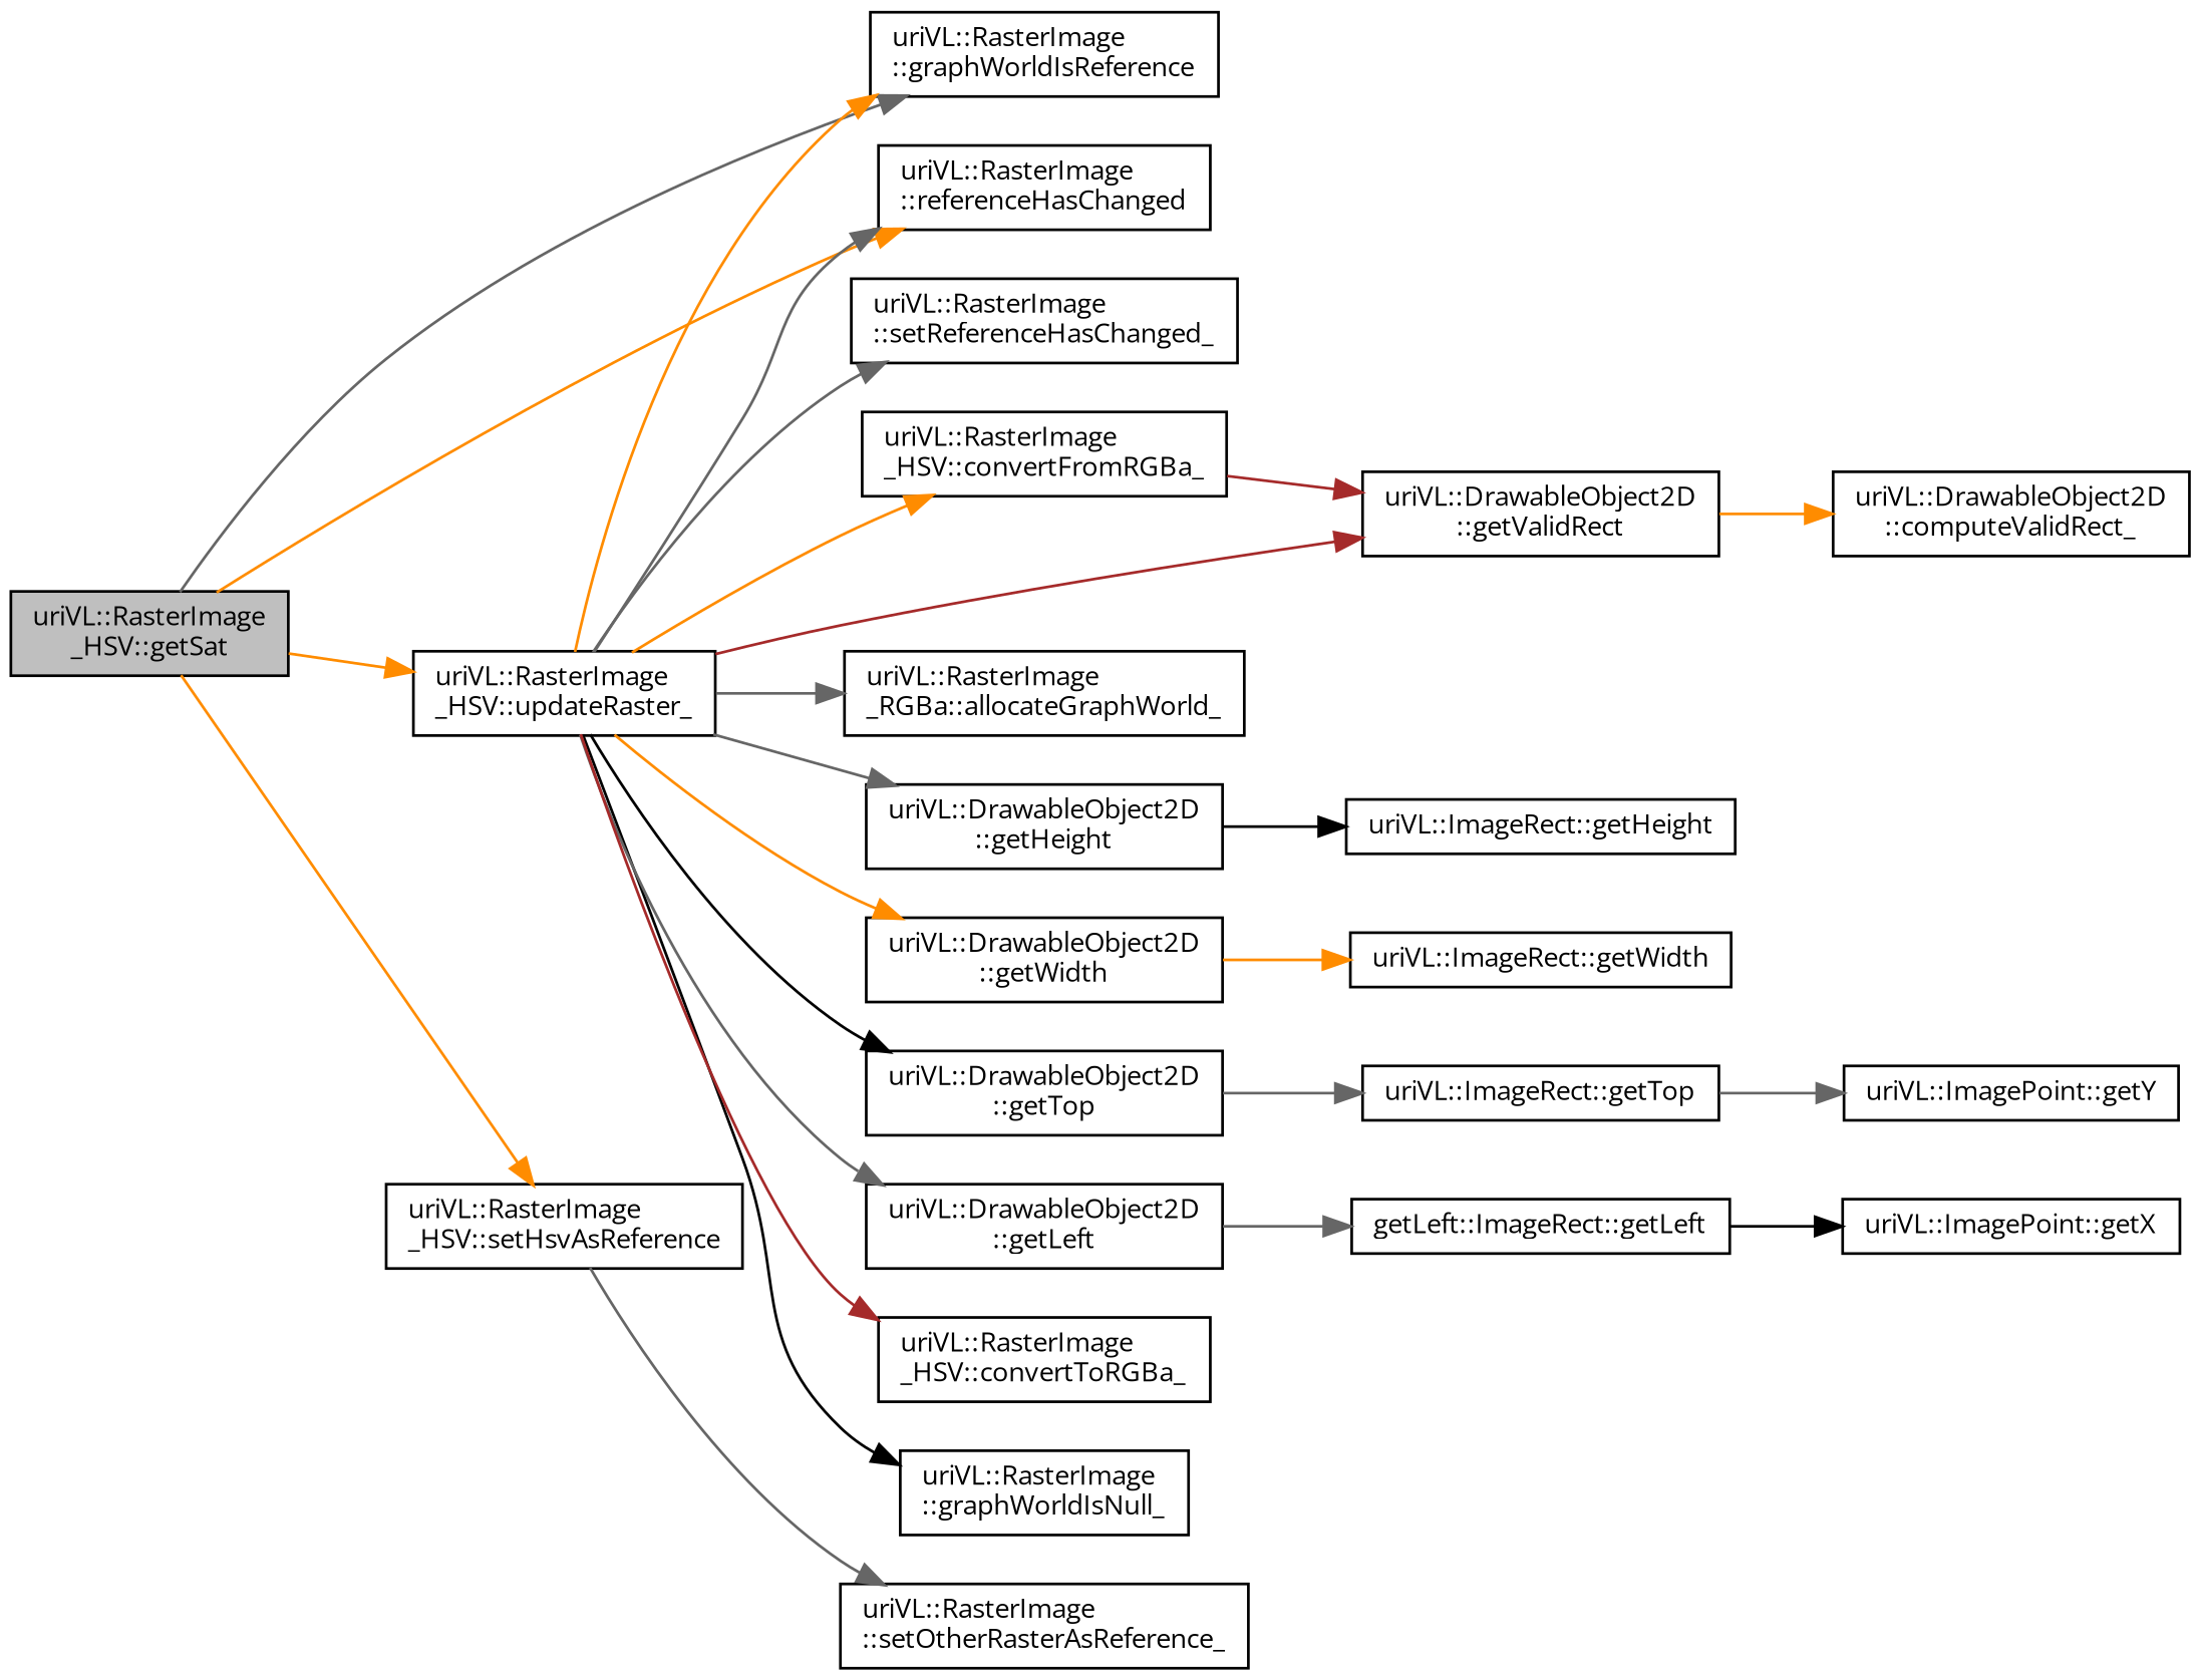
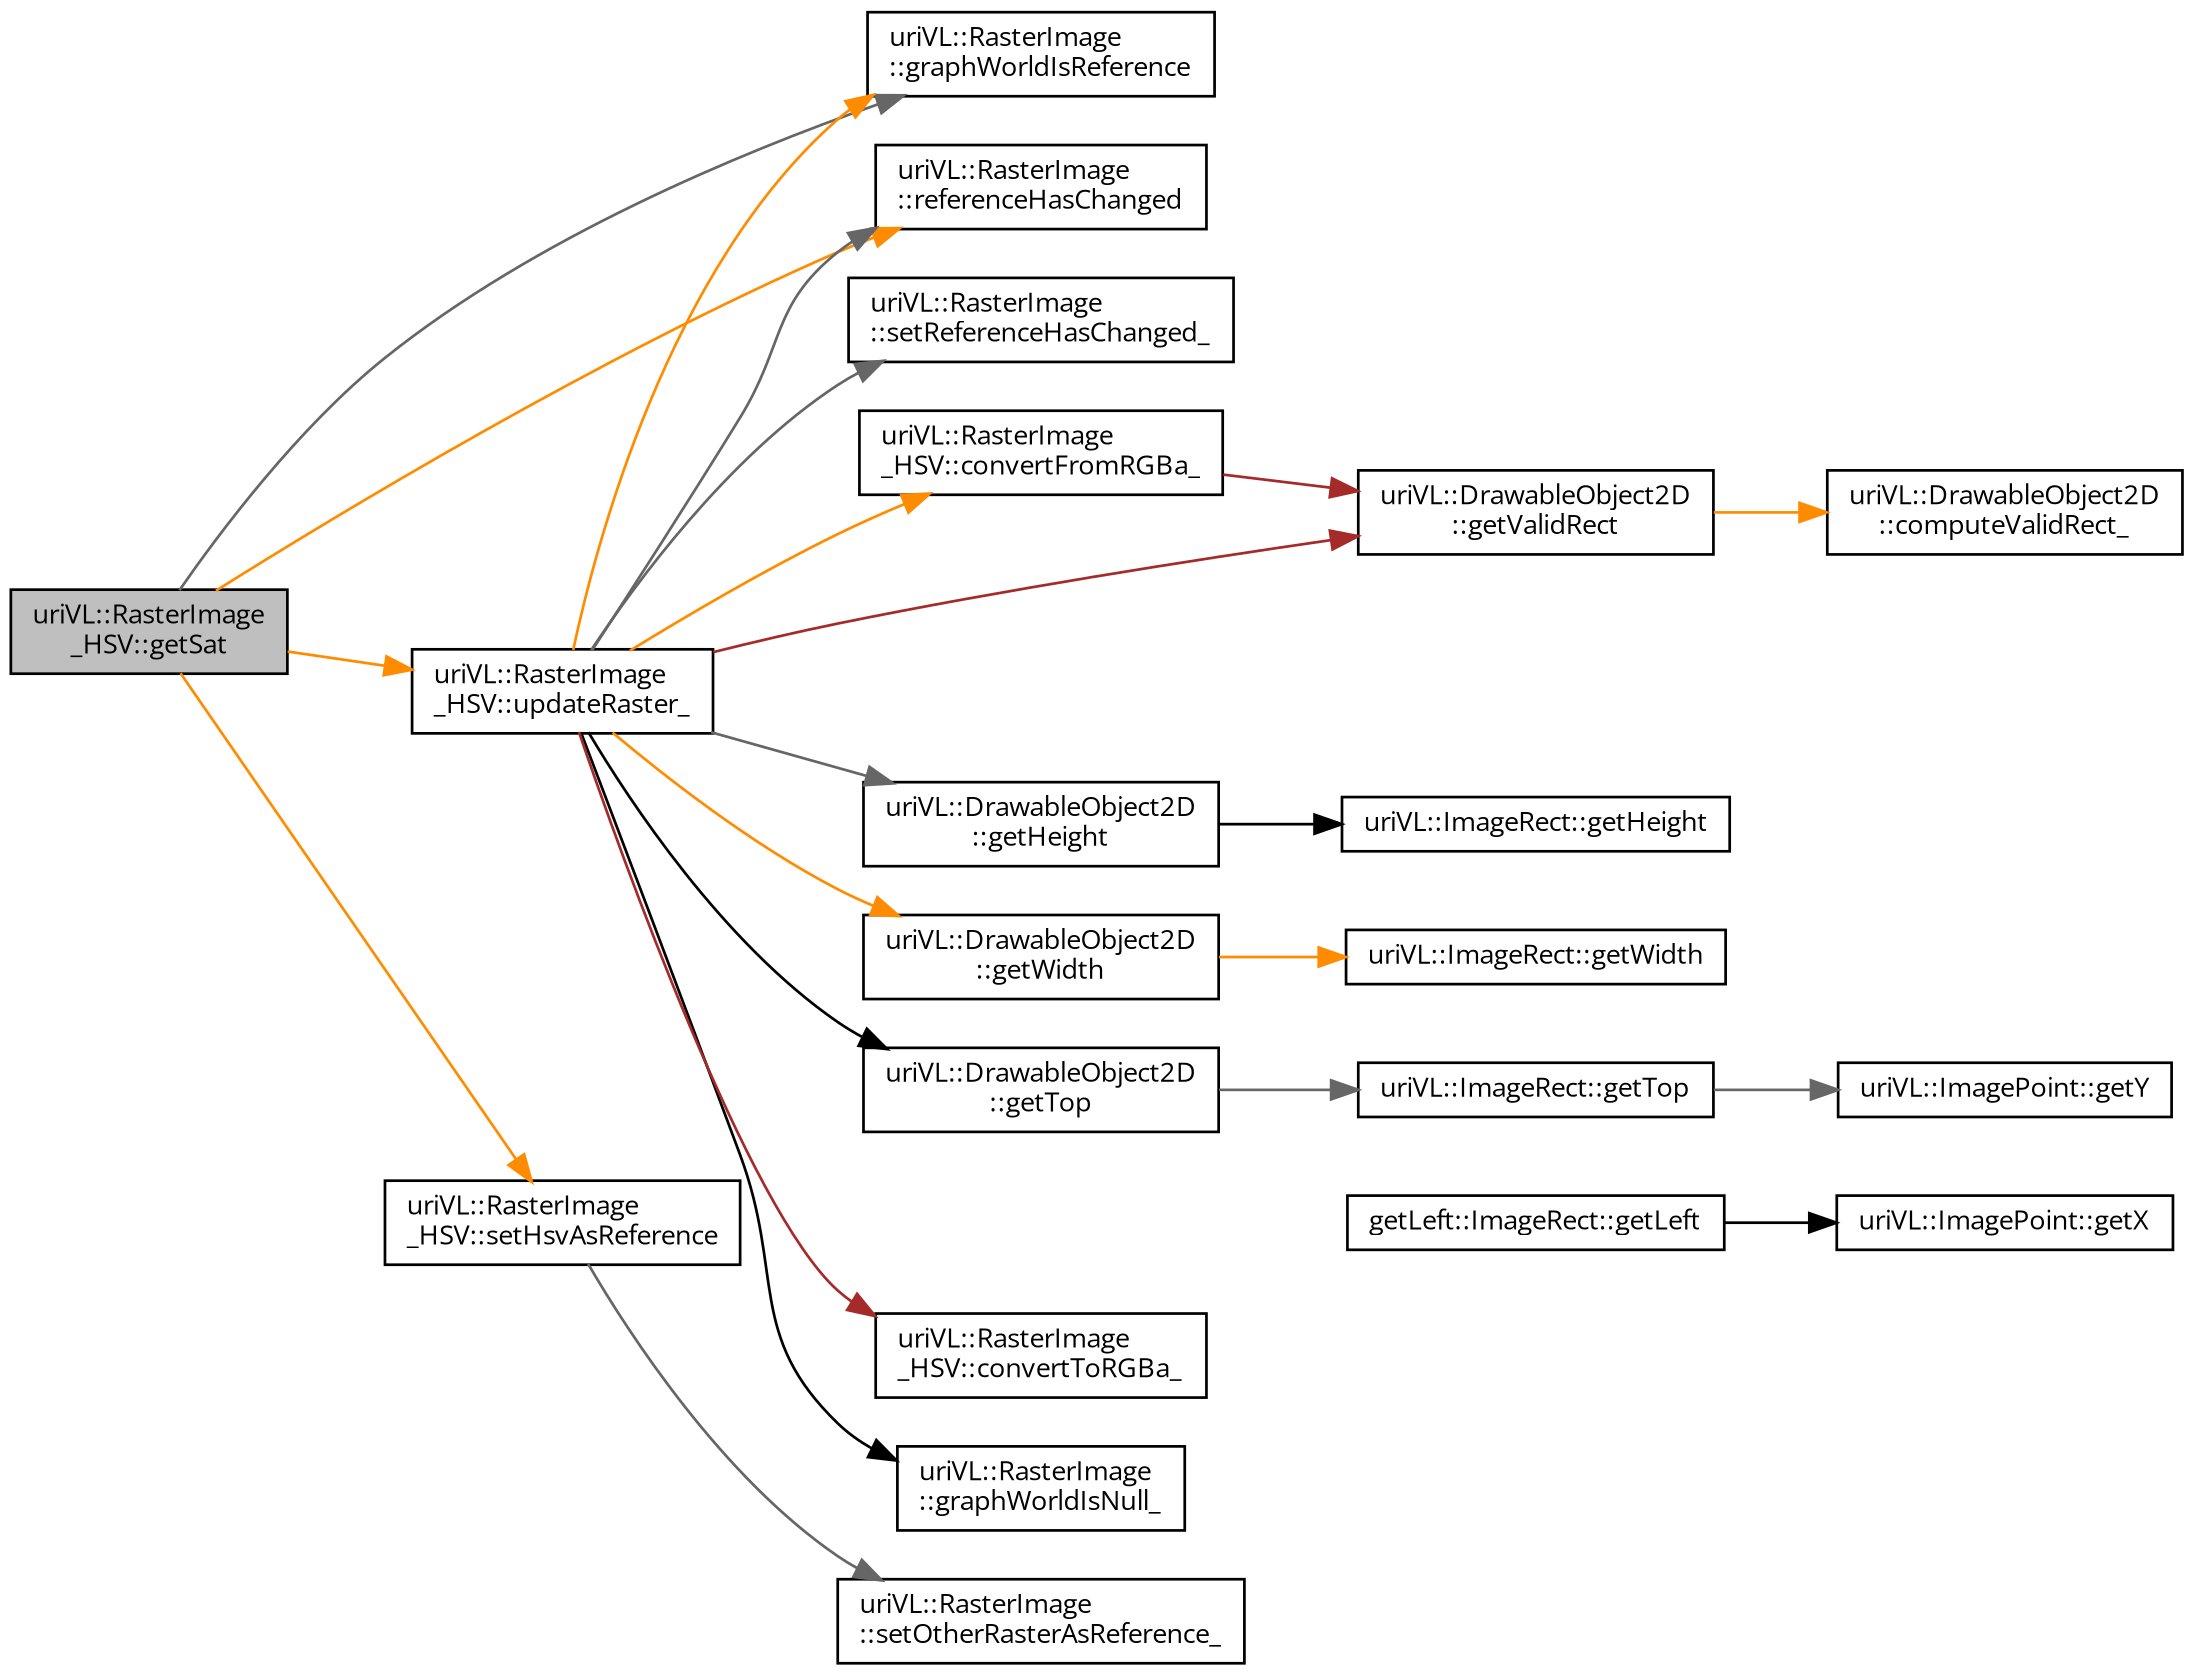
  digraph {
    fontname="Open Sans"
    rankdir=LR
    node [color=black fillcolor=white fontname="Open Sans" fontsize=10 shape=record style=filled]
    edge [color=gray40 fontname="Open Sans" fontsize=10 labelfontname=Helvetica labelfontsize=10 style=solid]
    n1 [fillcolor=grey75 fontcolor=black height=0.2 label="uriVL::RasterImage\l_HSV::getSat" width=0.4]
    n2 [height=0.2 label="uriVL::RasterImage\l::graphWorldIsReference" width=0.4]
    n3 [height=0.2 label="uriVL::RasterImage\l::referenceHasChanged" width=0.4]
    n4 [height=0.2 label="uriVL::RasterImage\l_HSV::setHsvAsReference" width=0.4]
    n5 [height=0.2 label="uriVL::RasterImage\l_HSV::updateRaster_" width=0.4]
    n6 [height=0.2 label="uriVL::RasterImage\l::setOtherRasterAsReference_" width=0.4]
    n7 [height=0.2 label="uriVL::RasterImage\l::graphWorldIsNull_" width=0.4]
    n8 [height=0.2 label="uriVL::RasterImage\l::setReferenceHasChanged_" width=0.4]
    n9 [height=0.2 label="uriVL::RasterImage\l_HSV::convertFromRGBa_" width=0.4]
    n10 [height=0.2 label="uriVL::DrawableObject2D\l::getValidRect" width=0.4]
-   n11 [height=0.2 label="uriVL::RasterImage\l_RGBa::allocateGraphWorld_" width=0.4]
    n12 [height=0.2 label="uriVL::DrawableObject2D\l::getHeight" width=0.4]
    n13 [height=0.2 label="uriVL::DrawableObject2D\l::getWidth" width=0.4]
    n14 [height=0.2 label="uriVL::DrawableObject2D\l::getTop" width=0.4]
-   n15 [height=0.2 label="uriVL::DrawableObject2D\l::getLeft" width=0.4]
    n16 [height=0.2 label="uriVL::RasterImage\l_HSV::convertToRGBa_" width=0.4]
    n17 [height=0.2 label="uriVL::DrawableObject2D\l::computeValidRect_" width=0.4]
    n18 [height=0.2 label="uriVL::ImageRect::getHeight" width=0.4]
    n19 [height=0.2 label="uriVL::ImageRect::getWidth" width=0.4]
    n20 [height=0.2 label="uriVL::ImageRect::getTop" width=0.4]
    n21 [height=0.2 label="getLeft::ImageRect::getLeft" width=0.4]
    n22 [height=0.2 label="uriVL::ImagePoint::getY" width=0.4]
    n23 [height=0.2 label="uriVL::ImagePoint::getX" width=0.4]
    n1 -> n2
    n1 -> n3 [color=darkorange]
    n1 -> n4 [color=darkorange]
    n1 -> n5 [color=darkorange]
    n4 -> n6
    n5 -> n2 [color=darkorange]
    n5 -> n3
    n5 -> n7 [color=black]
    n5 -> n8
    n5 -> n9 [color=darkorange]
    n5 -> n10 [color=brown]
-   n5 -> n11
    n5 -> n12
    n5 -> n13 [color=darkorange]
    n5 -> n14 [color=black]
-   n5 -> n15
    n5 -> n16 [color=brown]
    n9 -> n10 [color=brown]
    n10 -> n17 [color=darkorange]
    n12 -> n18 [color=black]
    n13 -> n19 [color=darkorange]
    n14 -> n20
-   n15 -> n21
    n20 -> n22
    n21 -> n23 [color=black]
  }
